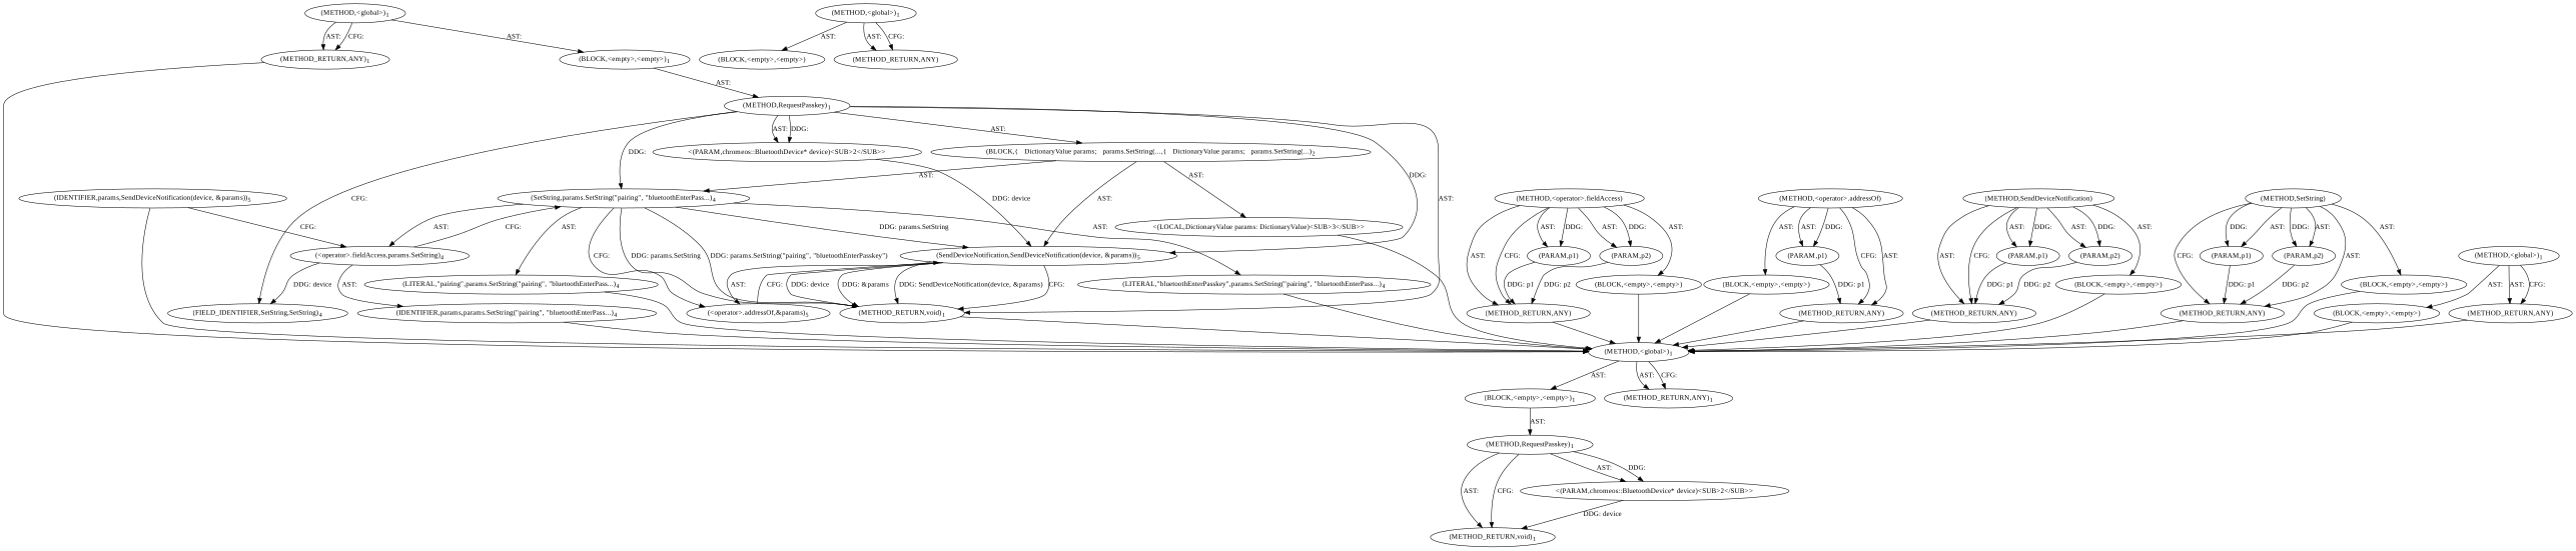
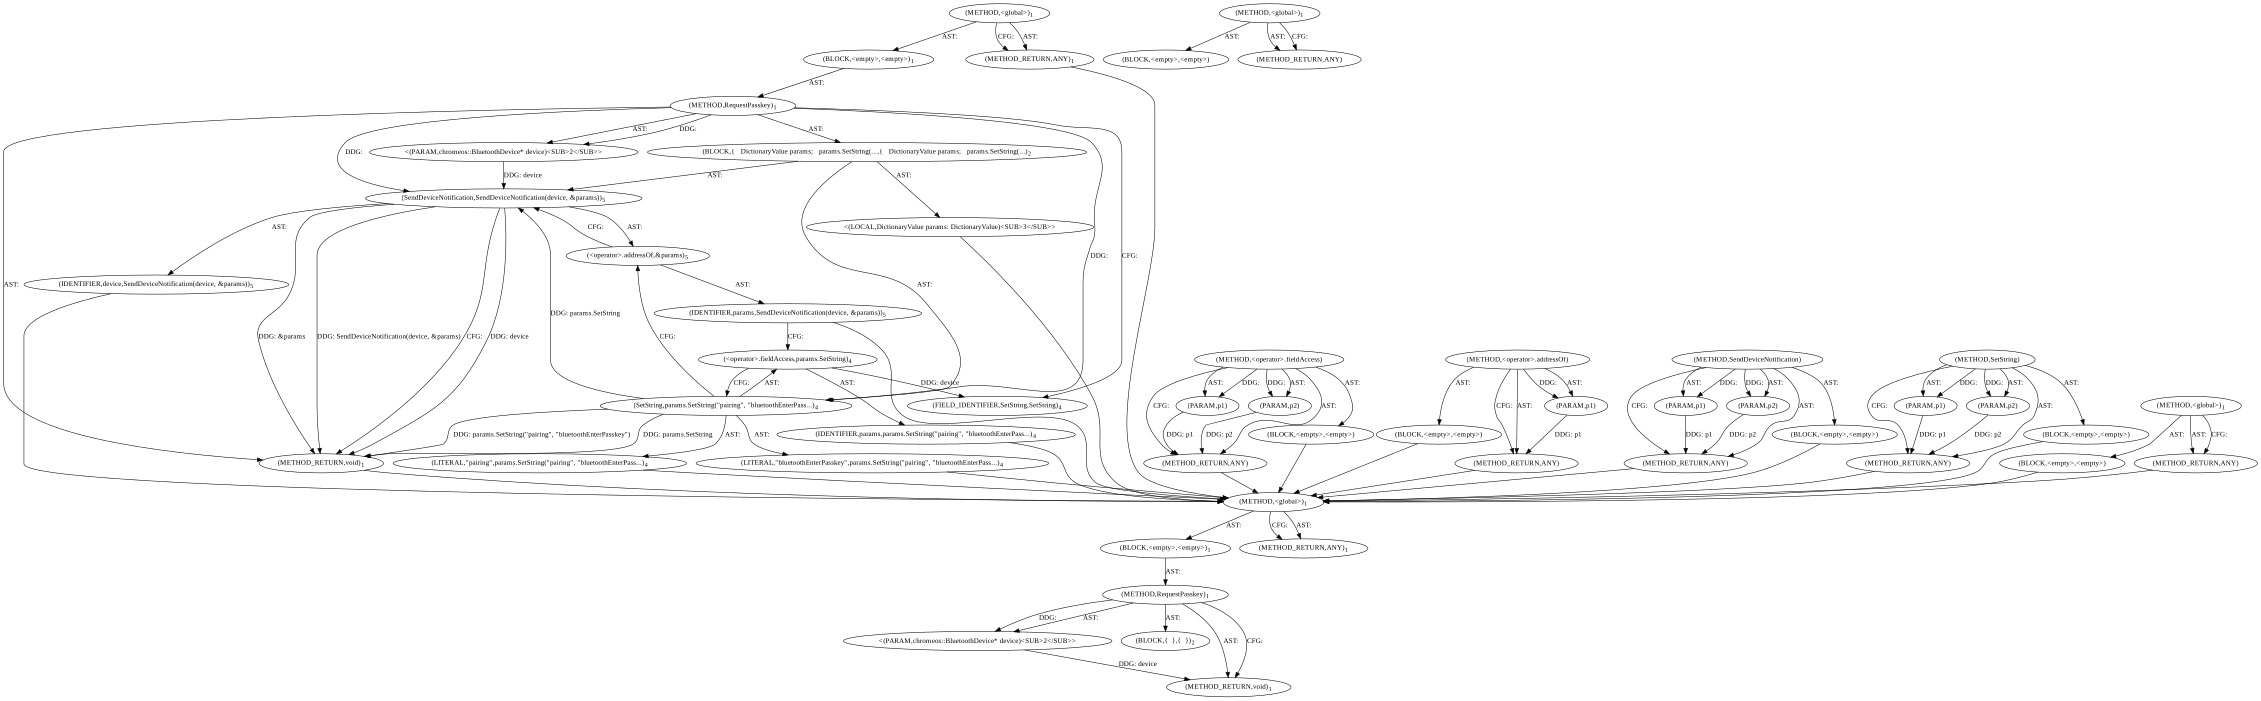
  digraph {
    fontname="Liberation Serif"
    node [fontname="Liberation Serif"]
    edge [fontname="Liberation Serif"]
    n1 [label=<(METHOD,&lt;global&gt;)<SUB>1</SUB>>]
    n2 [label=<(BLOCK,&lt;empty&gt;,&lt;empty&gt;)<SUB>1</SUB>>]
    n3 [label=<(METHOD_RETURN,ANY)<SUB>1</SUB>>]
    n4 [label=<(METHOD,RequestPasskey)<SUB>1</SUB>>]
    n5 [label="<(PARAM,chromeos::BluetoothDevice* device)<SUB>2</SUB>>"]
+   n6 [label=<(BLOCK,{  },{  })<SUB>2</SUB>>]
    n7 [label=<(METHOD_RETURN,void)<SUB>1</SUB>>]
    n8 [label=<(METHOD,&lt;global&gt;)<SUB>1</SUB>>]
    n9 [label=<(BLOCK,&lt;empty&gt;,&lt;empty&gt;)>]
    n10 [label=<(METHOD_RETURN,ANY)>]
    n11 [label=<(METHOD,&lt;global&gt;)<SUB>1</SUB>>]
    n12 [label=<(BLOCK,&lt;empty&gt;,&lt;empty&gt;)<SUB>1</SUB>>]
    n13 [label=<(METHOD_RETURN,ANY)<SUB>1</SUB>>]
    n14 [label=<(METHOD,RequestPasskey)<SUB>1</SUB>>]
    n15 [label="<(PARAM,chromeos::BluetoothDevice* device)<SUB>2</SUB>>"]
    n16 [label=<(BLOCK,{   DictionaryValue params;   params.SetString(...,{   DictionaryValue params;   params.SetString(...)<SUB>2</SUB>>]
    n17 [label=<(SetString,params.SetString(&quot;pairing&quot;, &quot;bluetoothEnterPass...)<SUB>4</SUB>>]
    n18 [label=<(FIELD_IDENTIFIER,SetString,SetString)<SUB>4</SUB>>]
    n19 [label=<(SendDeviceNotification,SendDeviceNotification(device, &amp;params))<SUB>5</SUB>>]
    n20 [label=<(METHOD_RETURN,void)<SUB>1</SUB>>]
    n21 [label="<(LOCAL,DictionaryValue params: DictionaryValue)<SUB>3</SUB>>"]
    n22 [label=<(&lt;operator&gt;.fieldAccess,params.SetString)<SUB>4</SUB>>]
    n23 [label=<(LITERAL,&quot;pairing&quot;,params.SetString(&quot;pairing&quot;, &quot;bluetoothEnterPass...)<SUB>4</SUB>>]
    n24 [label=<(LITERAL,&quot;bluetoothEnterPasskey&quot;,params.SetString(&quot;pairing&quot;, &quot;bluetoothEnterPass...)<SUB>4</SUB>>]
    n25 [label=<(&lt;operator&gt;.addressOf,&amp;params)<SUB>5</SUB>>]
+   n26 [label=<(IDENTIFIER,device,SendDeviceNotification(device, &amp;params))<SUB>5</SUB>>]
    n27 [label=<(IDENTIFIER,params,params.SetString(&quot;pairing&quot;, &quot;bluetoothEnterPass...)<SUB>4</SUB>>]
    n28 [label=<(IDENTIFIER,params,SendDeviceNotification(device, &amp;params))<SUB>5</SUB>>]
    n29 [label=<(METHOD,&lt;operator&gt;.fieldAccess)>]
    n30 [label=<(PARAM,p1)>]
    n31 [label=<(PARAM,p2)>]
    n32 [label=<(BLOCK,&lt;empty&gt;,&lt;empty&gt;)>]
    n33 [label=<(METHOD_RETURN,ANY)>]
    n34 [label=<(METHOD,&lt;operator&gt;.addressOf)>]
    n35 [label=<(PARAM,p1)>]
    n36 [label=<(BLOCK,&lt;empty&gt;,&lt;empty&gt;)>]
    n37 [label=<(METHOD_RETURN,ANY)>]
    n38 [label=<(METHOD,SendDeviceNotification)>]
    n39 [label=<(PARAM,p1)>]
    n40 [label=<(PARAM,p2)>]
    n41 [label=<(BLOCK,&lt;empty&gt;,&lt;empty&gt;)>]
    n42 [label=<(METHOD_RETURN,ANY)>]
    n43 [label=<(METHOD,SetString)>]
    n44 [label=<(PARAM,p1)>]
    n45 [label=<(PARAM,p2)>]
    n46 [label=<(BLOCK,&lt;empty&gt;,&lt;empty&gt;)>]
    n47 [label=<(METHOD_RETURN,ANY)>]
    n48 [label=<(METHOD,&lt;global&gt;)<SUB>1</SUB>>]
    n49 [label=<(BLOCK,&lt;empty&gt;,&lt;empty&gt;)>]
    n50 [label=<(METHOD_RETURN,ANY)>]
    n1 -> n2 [label="AST: "]
    n1 -> n3 [label="AST: "]
    n1 -> n3 [label="CFG: "]
    n2 -> n4 [label="AST: "]
    n4 -> n5 [label="AST: "]
    n4 -> n5 [label="DDG: "]
+   n4 -> n6 [label="AST: "]
    n4 -> n7 [label="AST: "]
    n4 -> n7 [label="CFG: "]
    n5 -> n7 [label="DDG: device"]
    n8 -> n9 [label="AST: "]
    n8 -> n10 [label="AST: "]
    n8 -> n10 [label="CFG: "]
    n11 -> n12 [label="AST: "]
    n11 -> n13 [label="AST: "]
    n11 -> n13 [label="CFG: "]
    n12 -> n14 [label="AST: "]
    n13 -> n1
    n14 -> n15 [label="AST: "]
    n14 -> n15 [label="DDG: "]
    n14 -> n16 [label="AST: "]
    n14 -> n17 [label="DDG: "]
    n14 -> n18 [label="CFG: "]
    n14 -> n19 [label="DDG: "]
    n14 -> n20 [label="AST: "]
    n15 -> n19 [label="DDG: device"]
    n16 -> n17 [label="AST: "]
    n16 -> n19 [label="AST: "]
    n16 -> n21 [label="AST: "]
    n17 -> n19 [label="DDG: params.SetString"]
    n17 -> n20 [label="DDG: params.SetString"]
    n17 -> n20 [label="DDG: params.SetString(&quot;pairing&quot;, &quot;bluetoothEnterPasskey&quot;)"]
    n17 -> n22 [label="AST: "]
    n17 -> n23 [label="AST: "]
    n17 -> n24 [label="AST: "]
    n17 -> n25 [label="CFG: "]
    n19 -> n20 [label="CFG: "]
    n19 -> n20 [label="DDG: device"]
    n19 -> n20 [label="DDG: &amp;params"]
    n19 -> n20 [label="DDG: SendDeviceNotification(device, &amp;params)"]
    n19 -> n25 [label="AST: "]
+   n19 -> n26 [label="AST: "]
    n20 -> n1
    n21 -> n1
    n22 -> n17 [label="CFG: "]
    n22 -> n18 [label="DDG: device"]
    n22 -> n27 [label="AST: "]
    n23 -> n1
    n24 -> n1
    n25 -> n19 [label="CFG: "]
+   n25 -> n28 [label="AST: "]
+   n26 -> n1
    n27 -> n1
    n28 -> n1
    n28 -> n22 [label="CFG: "]
    n29 -> n30 [label="AST: "]
    n29 -> n30 [label="DDG: "]
    n29 -> n31 [label="AST: "]
    n29 -> n31 [label="DDG: "]
    n29 -> n32 [label="AST: "]
    n29 -> n33 [label="AST: "]
    n29 -> n33 [label="CFG: "]
    n30 -> n33 [label="DDG: p1"]
    n31 -> n33 [label="DDG: p2"]
    n32 -> n1
    n33 -> n1
    n34 -> n35 [label="AST: "]
    n34 -> n35 [label="DDG: "]
    n34 -> n36 [label="AST: "]
    n34 -> n37 [label="AST: "]
    n34 -> n37 [label="CFG: "]
    n35 -> n37 [label="DDG: p1"]
    n36 -> n1
    n37 -> n1
    n38 -> n39 [label="AST: "]
    n38 -> n39 [label="DDG: "]
    n38 -> n40 [label="AST: "]
    n38 -> n40 [label="DDG: "]
    n38 -> n41 [label="AST: "]
    n38 -> n42 [label="AST: "]
    n38 -> n42 [label="CFG: "]
    n39 -> n42 [label="DDG: p1"]
    n40 -> n42 [label="DDG: p2"]
    n41 -> n1
    n42 -> n1
    n43 -> n44 [label="AST: "]
    n43 -> n44 [label="DDG: "]
    n43 -> n45 [label="AST: "]
    n43 -> n45 [label="DDG: "]
    n43 -> n46 [label="AST: "]
    n43 -> n47 [label="AST: "]
    n43 -> n47 [label="CFG: "]
    n44 -> n47 [label="DDG: p1"]
    n45 -> n47 [label="DDG: p2"]
    n46 -> n1
    n47 -> n1
    n48 -> n49 [label="AST: "]
    n48 -> n50 [label="AST: "]
    n48 -> n50 [label="CFG: "]
    n49 -> n1
    n50 -> n1
  }
